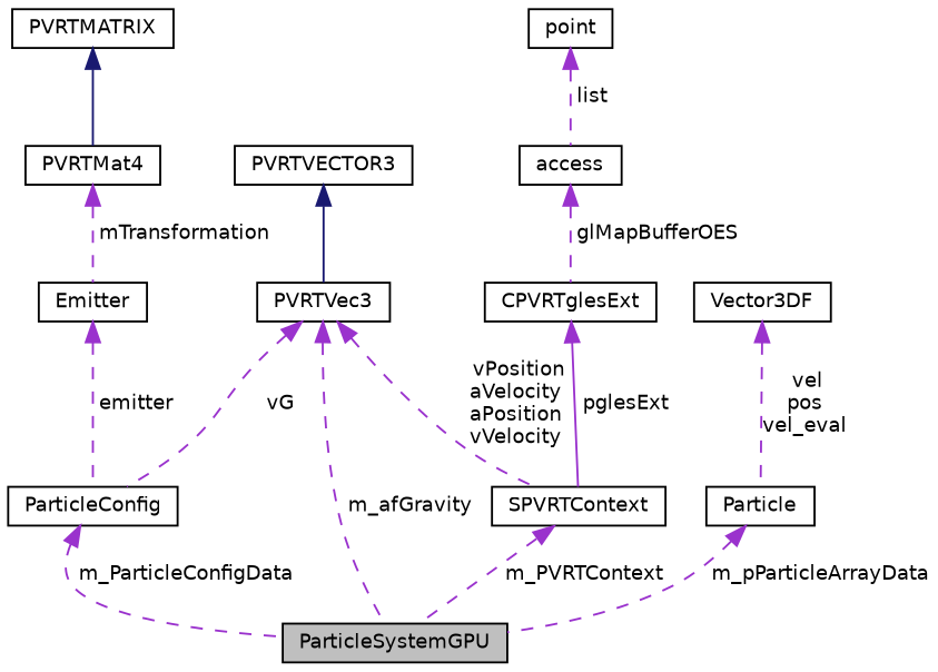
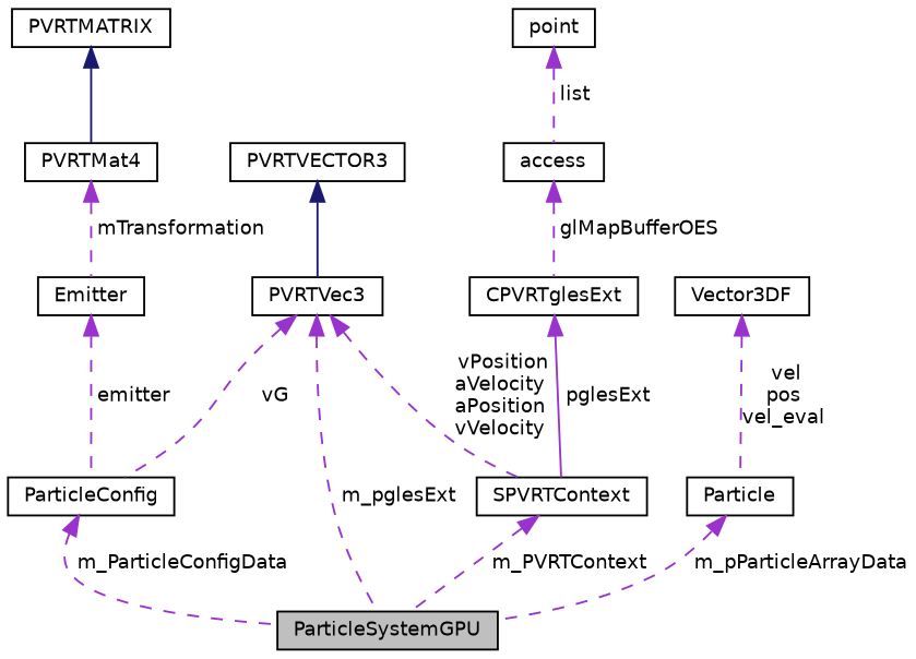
  digraph {
    node [color=black fillcolor=white fontname=Helvetica fontsize=10 shape=record style=filled]
    edge [color=darkorchid3 dir=back fontname=Helvetica fontsize=10 labelfontname=Helvetica labelfontsize=10 style=dashed]
    n1 [fillcolor=grey75 fontcolor=black height=0.2 label=ParticleSystemGPU width=0.4]
    n2 [height=0.2 label=ParticleConfig width=0.4]
    n3 [height=0.2 label=Emitter width=0.4]
    n4 [height=0.2 label=PVRTMat4 width=0.4]
    n5 [height=0.2 label=PVRTMATRIX width=0.4]
    n6 [height=0.2 label=PVRTVec3 width=0.4]
    n7 [height=0.2 label=SPVRTContext width=0.4]
    n8 [height=0.2 label=Particle width=0.4]
    n9 [height=0.2 label=PVRTVECTOR3 width=0.4]
    n10 [height=0.2 label=CPVRTglesExt width=0.4]
    n11 [height=0.2 label=access width=0.4]
    n12 [height=0.2 label=point width=0.4]
    n13 [height=0.2 label=Vector3DF width=0.4]
    n2 -> n1 [label=" m_ParticleConfigData"]
    n3 -> n2 [label=" emitter"]
    n4 -> n3 [label=" mTransformation"]
    n5 -> n4 [color=midnightblue style=solid]
-   n6 -> n1 [label=" m_afGravity"]
+   n6 -> n1 [label=" m_pglesExt"]
    n6 -> n2 [label=" vG"]
    n6 -> n7 [label=" vPosition\naVelocity\naPosition\nvVelocity"]
    n7 -> n1 [label=" m_PVRTContext"]
    n8 -> n1 [label=" m_pParticleArrayData"]
    n9 -> n6 [color=midnightblue style=solid]
    n10 -> n7 [label=" pglesExt" style=solid]
    n11 -> n10 [label=" glMapBufferOES"]
    n12 -> n11 [label=" list"]
    n13 -> n8 [label=" vel\npos\nvel_eval"]
  }
